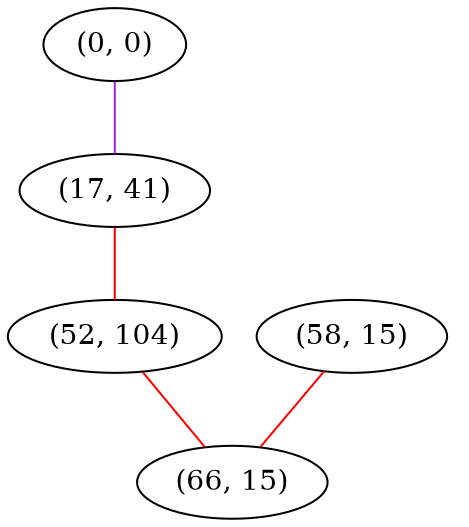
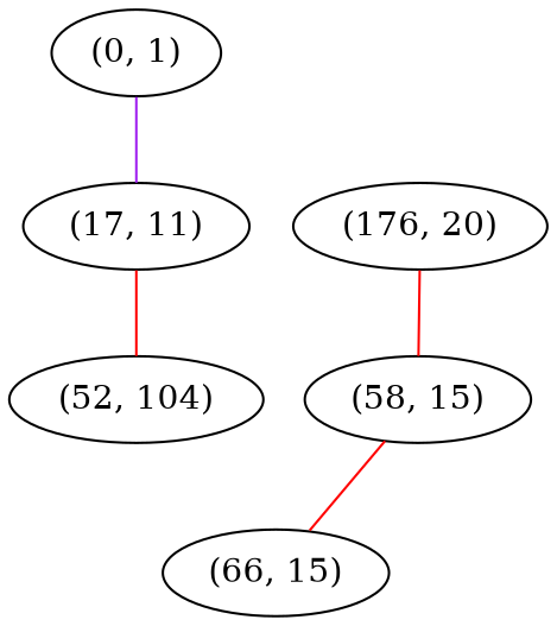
  graph {
    edge [color=red weight=1]
-   "(0, 0)"
-   "(17, 11)" [label="(17, 41)"]
+   "(0, 0)" [label="(0, 1)"]
+   "(17, 11)"
    "(52, 104)"
    n4 [label="(58, 15)"]
    "(66, 15)"
+   "(176, 20)"
    "(0, 0)" -- "(17, 11)" [color=purple weight=4]
    "(17, 11)" -- "(52, 104)"
-   "(52, 104)" -- "(66, 15)"
    n4 -- "(66, 15)"
+   "(176, 20)" -- n4
  }
